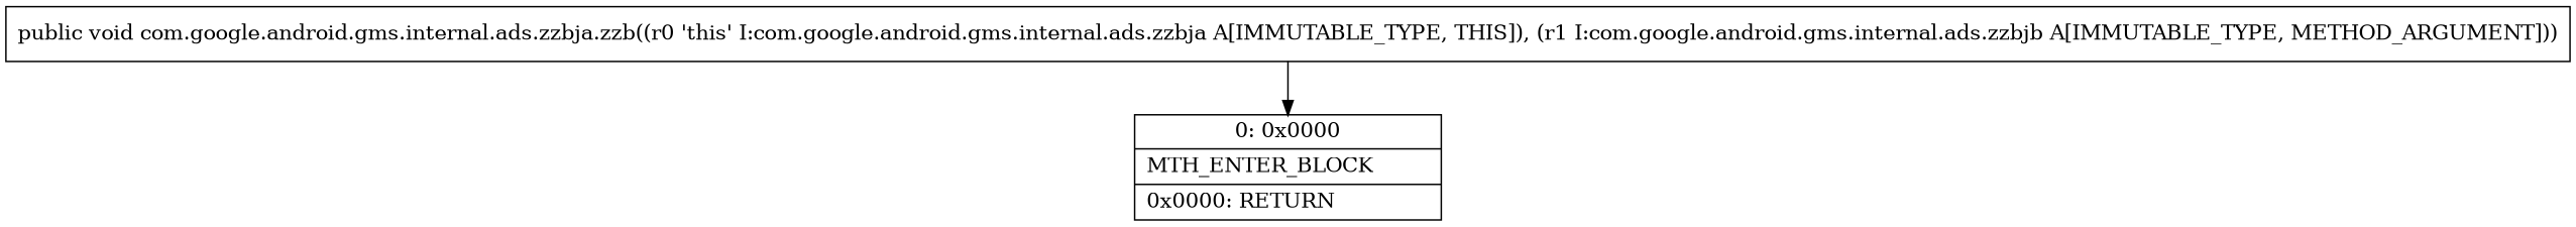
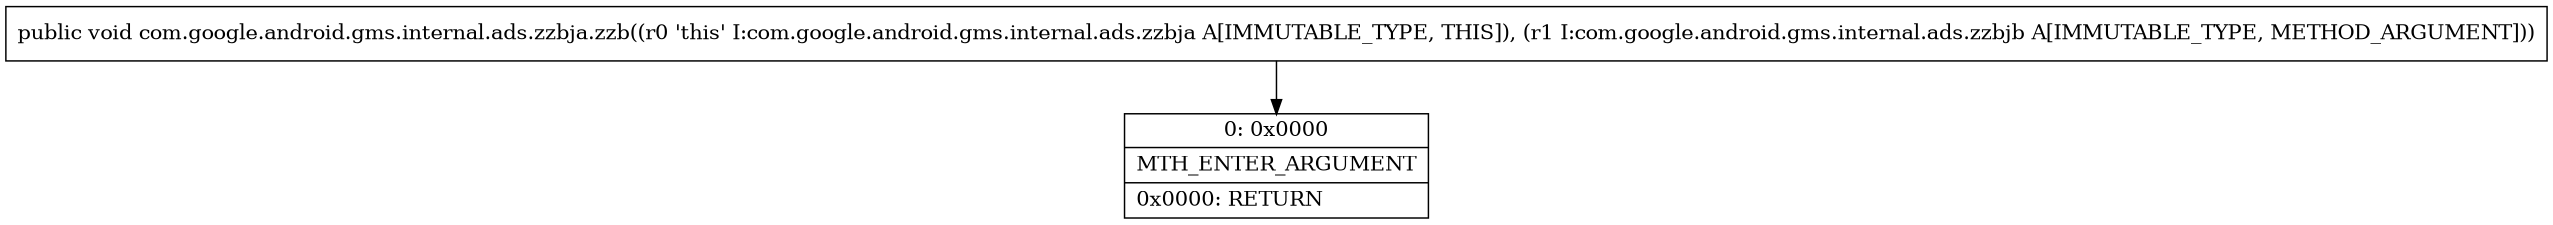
  digraph {
    node [shape=record]
-   n1 [label="{0\:\ 0x0000|MTH_ENTER_BLOCK\l|0x0000: RETURN   \l}"]
+   n1 [label="{0\:\ 0x0000|MTH_ENTER_ARGUMENT\l|0x0000: RETURN   \l}"]
    n2 [label="{public void com.google.android.gms.internal.ads.zzbja.zzb((r0 'this' I:com.google.android.gms.internal.ads.zzbja A[IMMUTABLE_TYPE, THIS]), (r1 I:com.google.android.gms.internal.ads.zzbjb A[IMMUTABLE_TYPE, METHOD_ARGUMENT])) }"]
    n2 -> n1
  }
